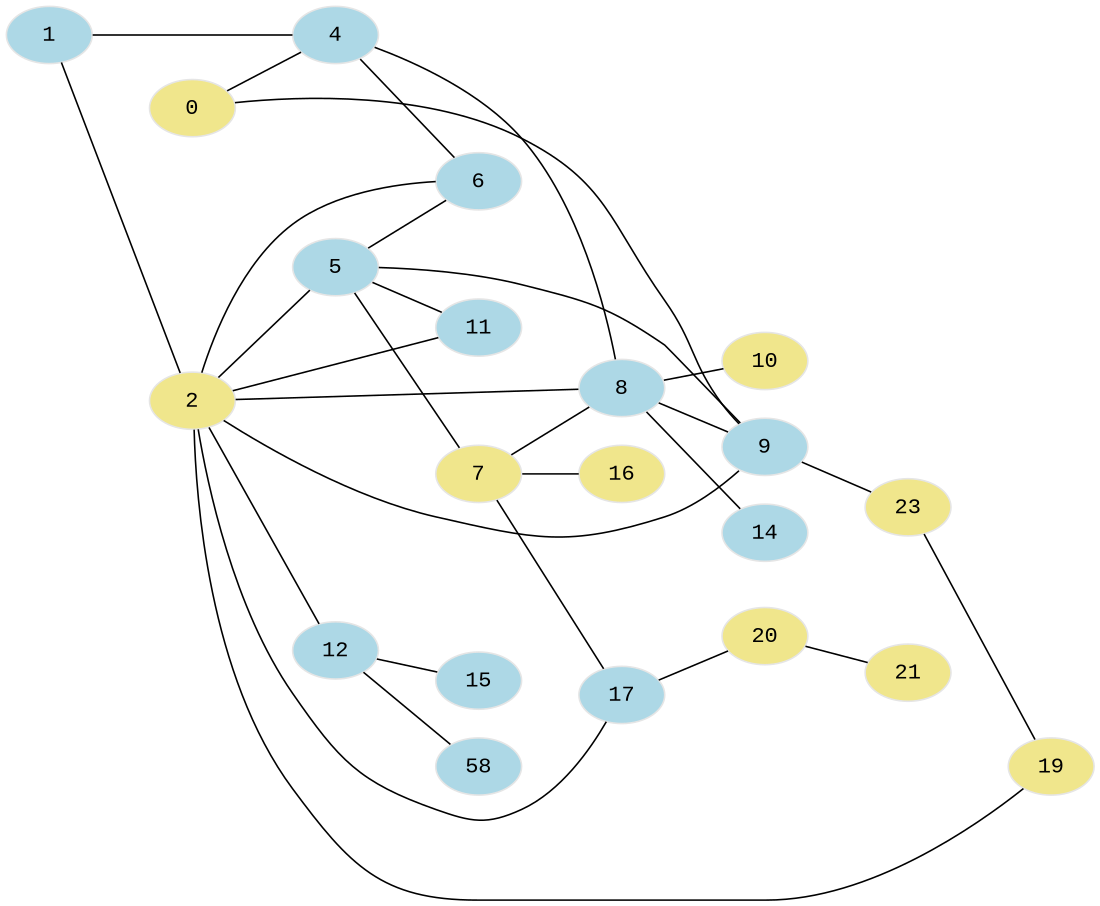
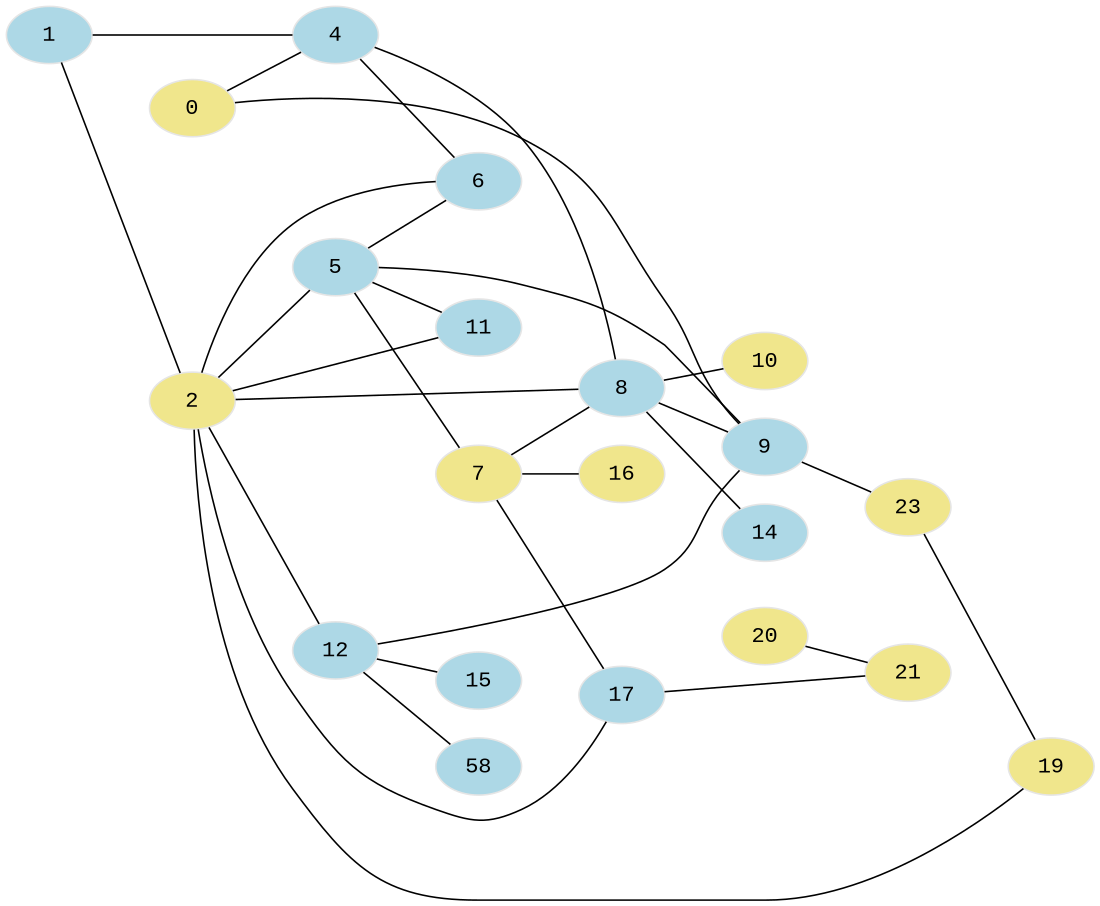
  graph {
    fontname="Liberation Mono"
    rankdir=LR
    node [color=gray90 fillcolor=lightblue fontname="Liberation Mono" style=filled]
    edge [fontname="Liberation Mono" weight=1.0]
    2 [fillcolor=khaki]
    1
    4
    5
    6
    8
    9
    11
    12
    17
    19 [fillcolor=khaki]
    7 [fillcolor=khaki]
    10 [fillcolor=khaki]
    14
    n15 [fillcolor=khaki label=23]
    15
    n17 [label=58]
    20 [fillcolor=khaki]
    n19 [fillcolor=khaki label=0]
    16 [fillcolor=khaki]
    21 [fillcolor=khaki]
    2 -- 5
    2 -- 6
    2 -- 8 [weight=2.0]
-   2 -- 9
+   12 -- 9
    2 -- 11
    2 -- 12
    2 -- 17
    2 -- 19
    1 -- 2
    1 -- 4 [weight=2.0]
    4 -- 6
    4 -- 8
    5 -- 6
    5 -- 9
    5 -- 11 [weight=4.0]
    5 -- 7
    8 -- 9
    8 -- 10
    8 -- 14
    9 -- n15
    12 -- 15
    12 -- n17
-   17 -- 20
+   17 -- 21
    7 -- 8
    7 -- 17
    7 -- 16
    n15 -- 19
    20 -- 21
    n19 -- 4
    n19 -- 9
  }
